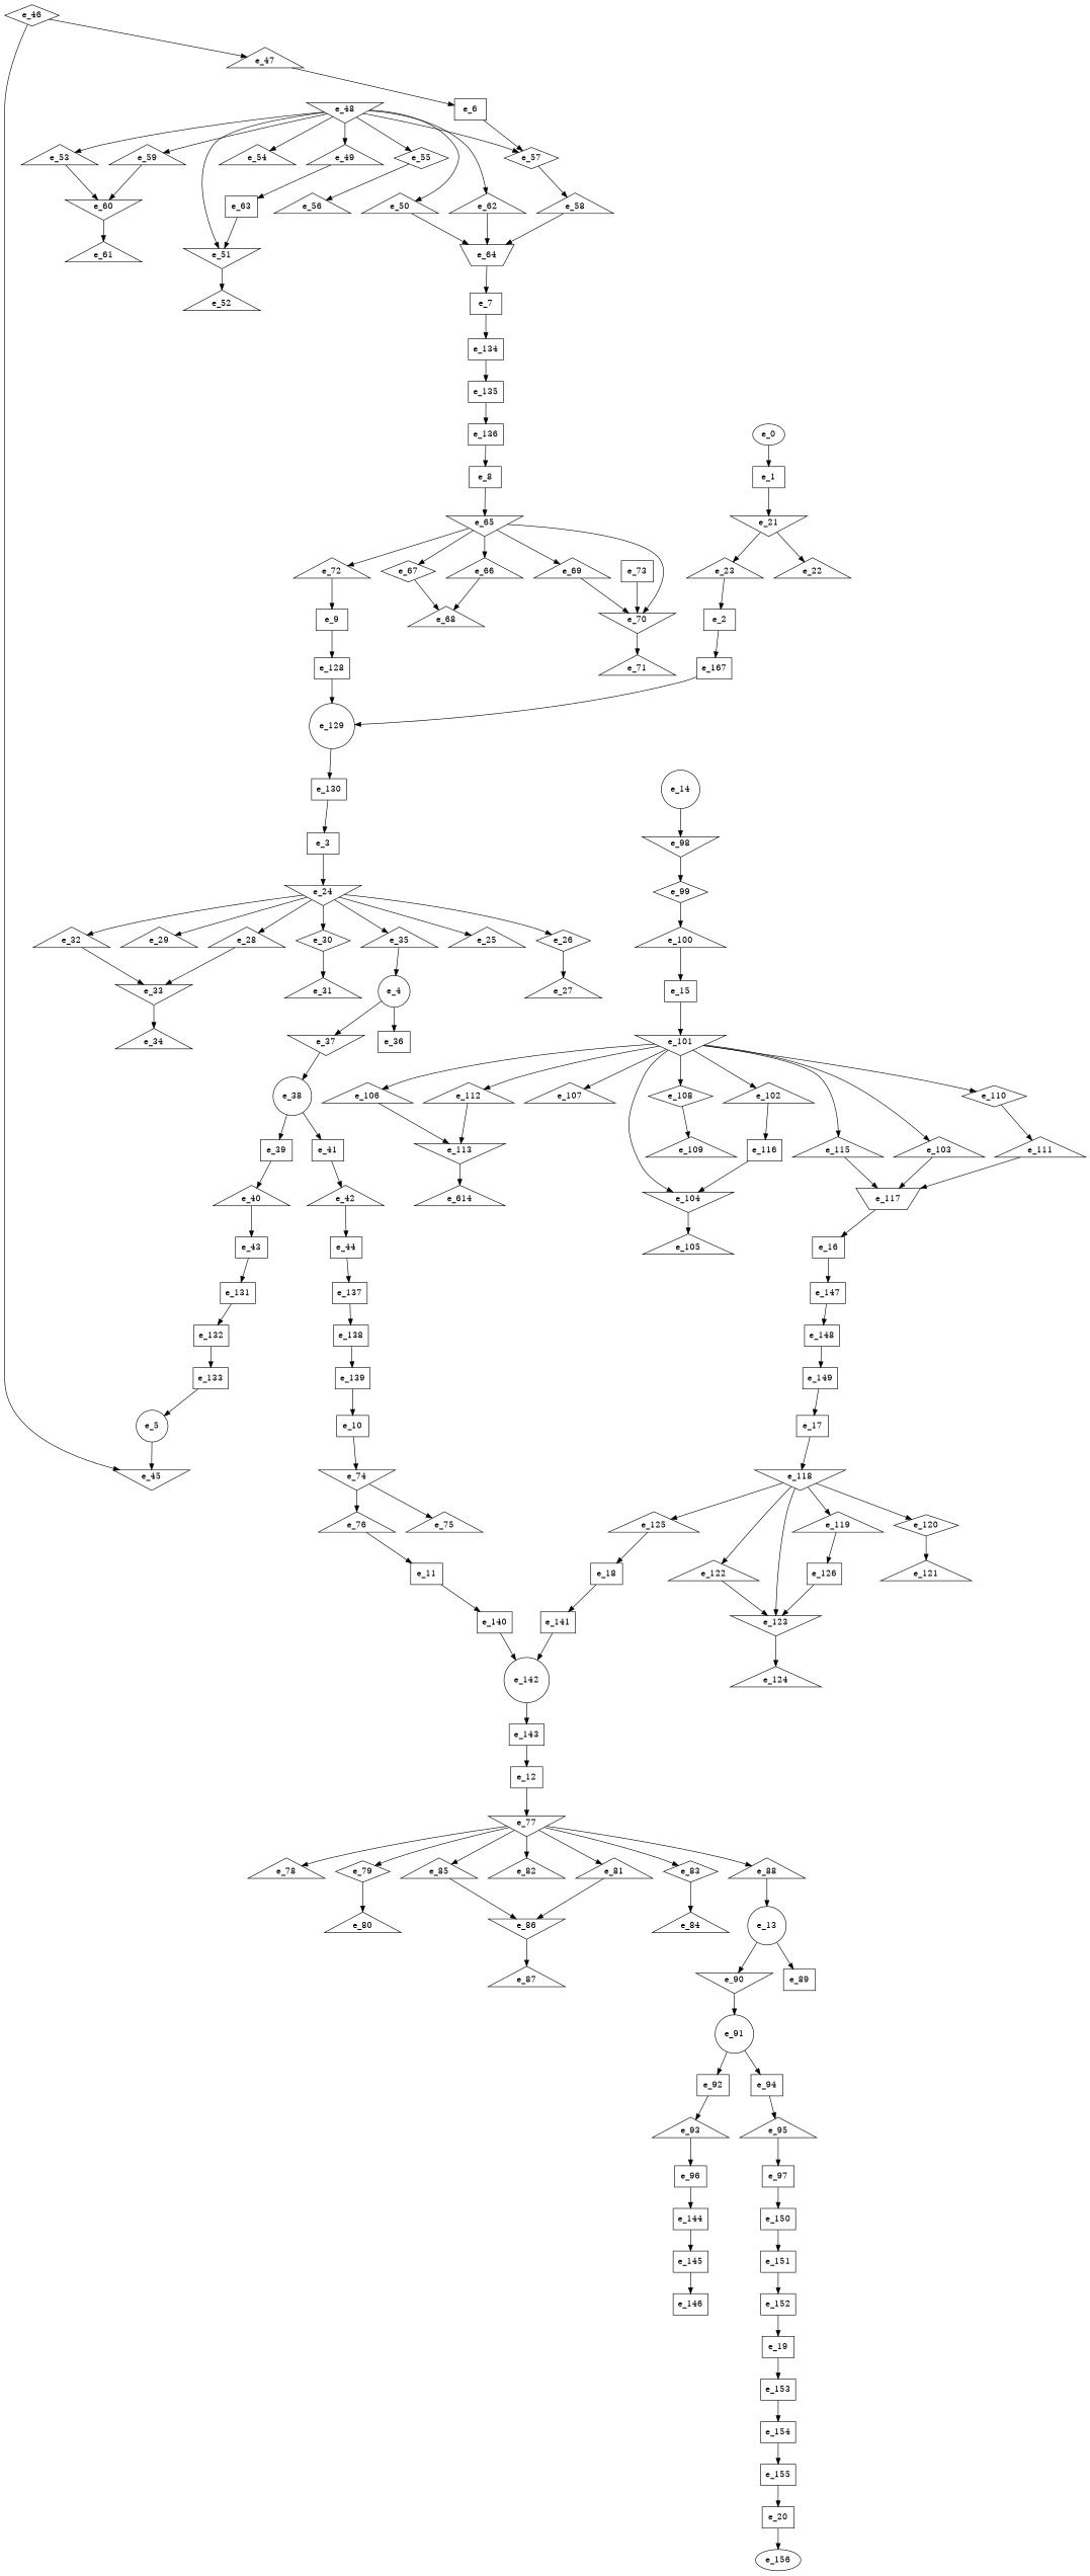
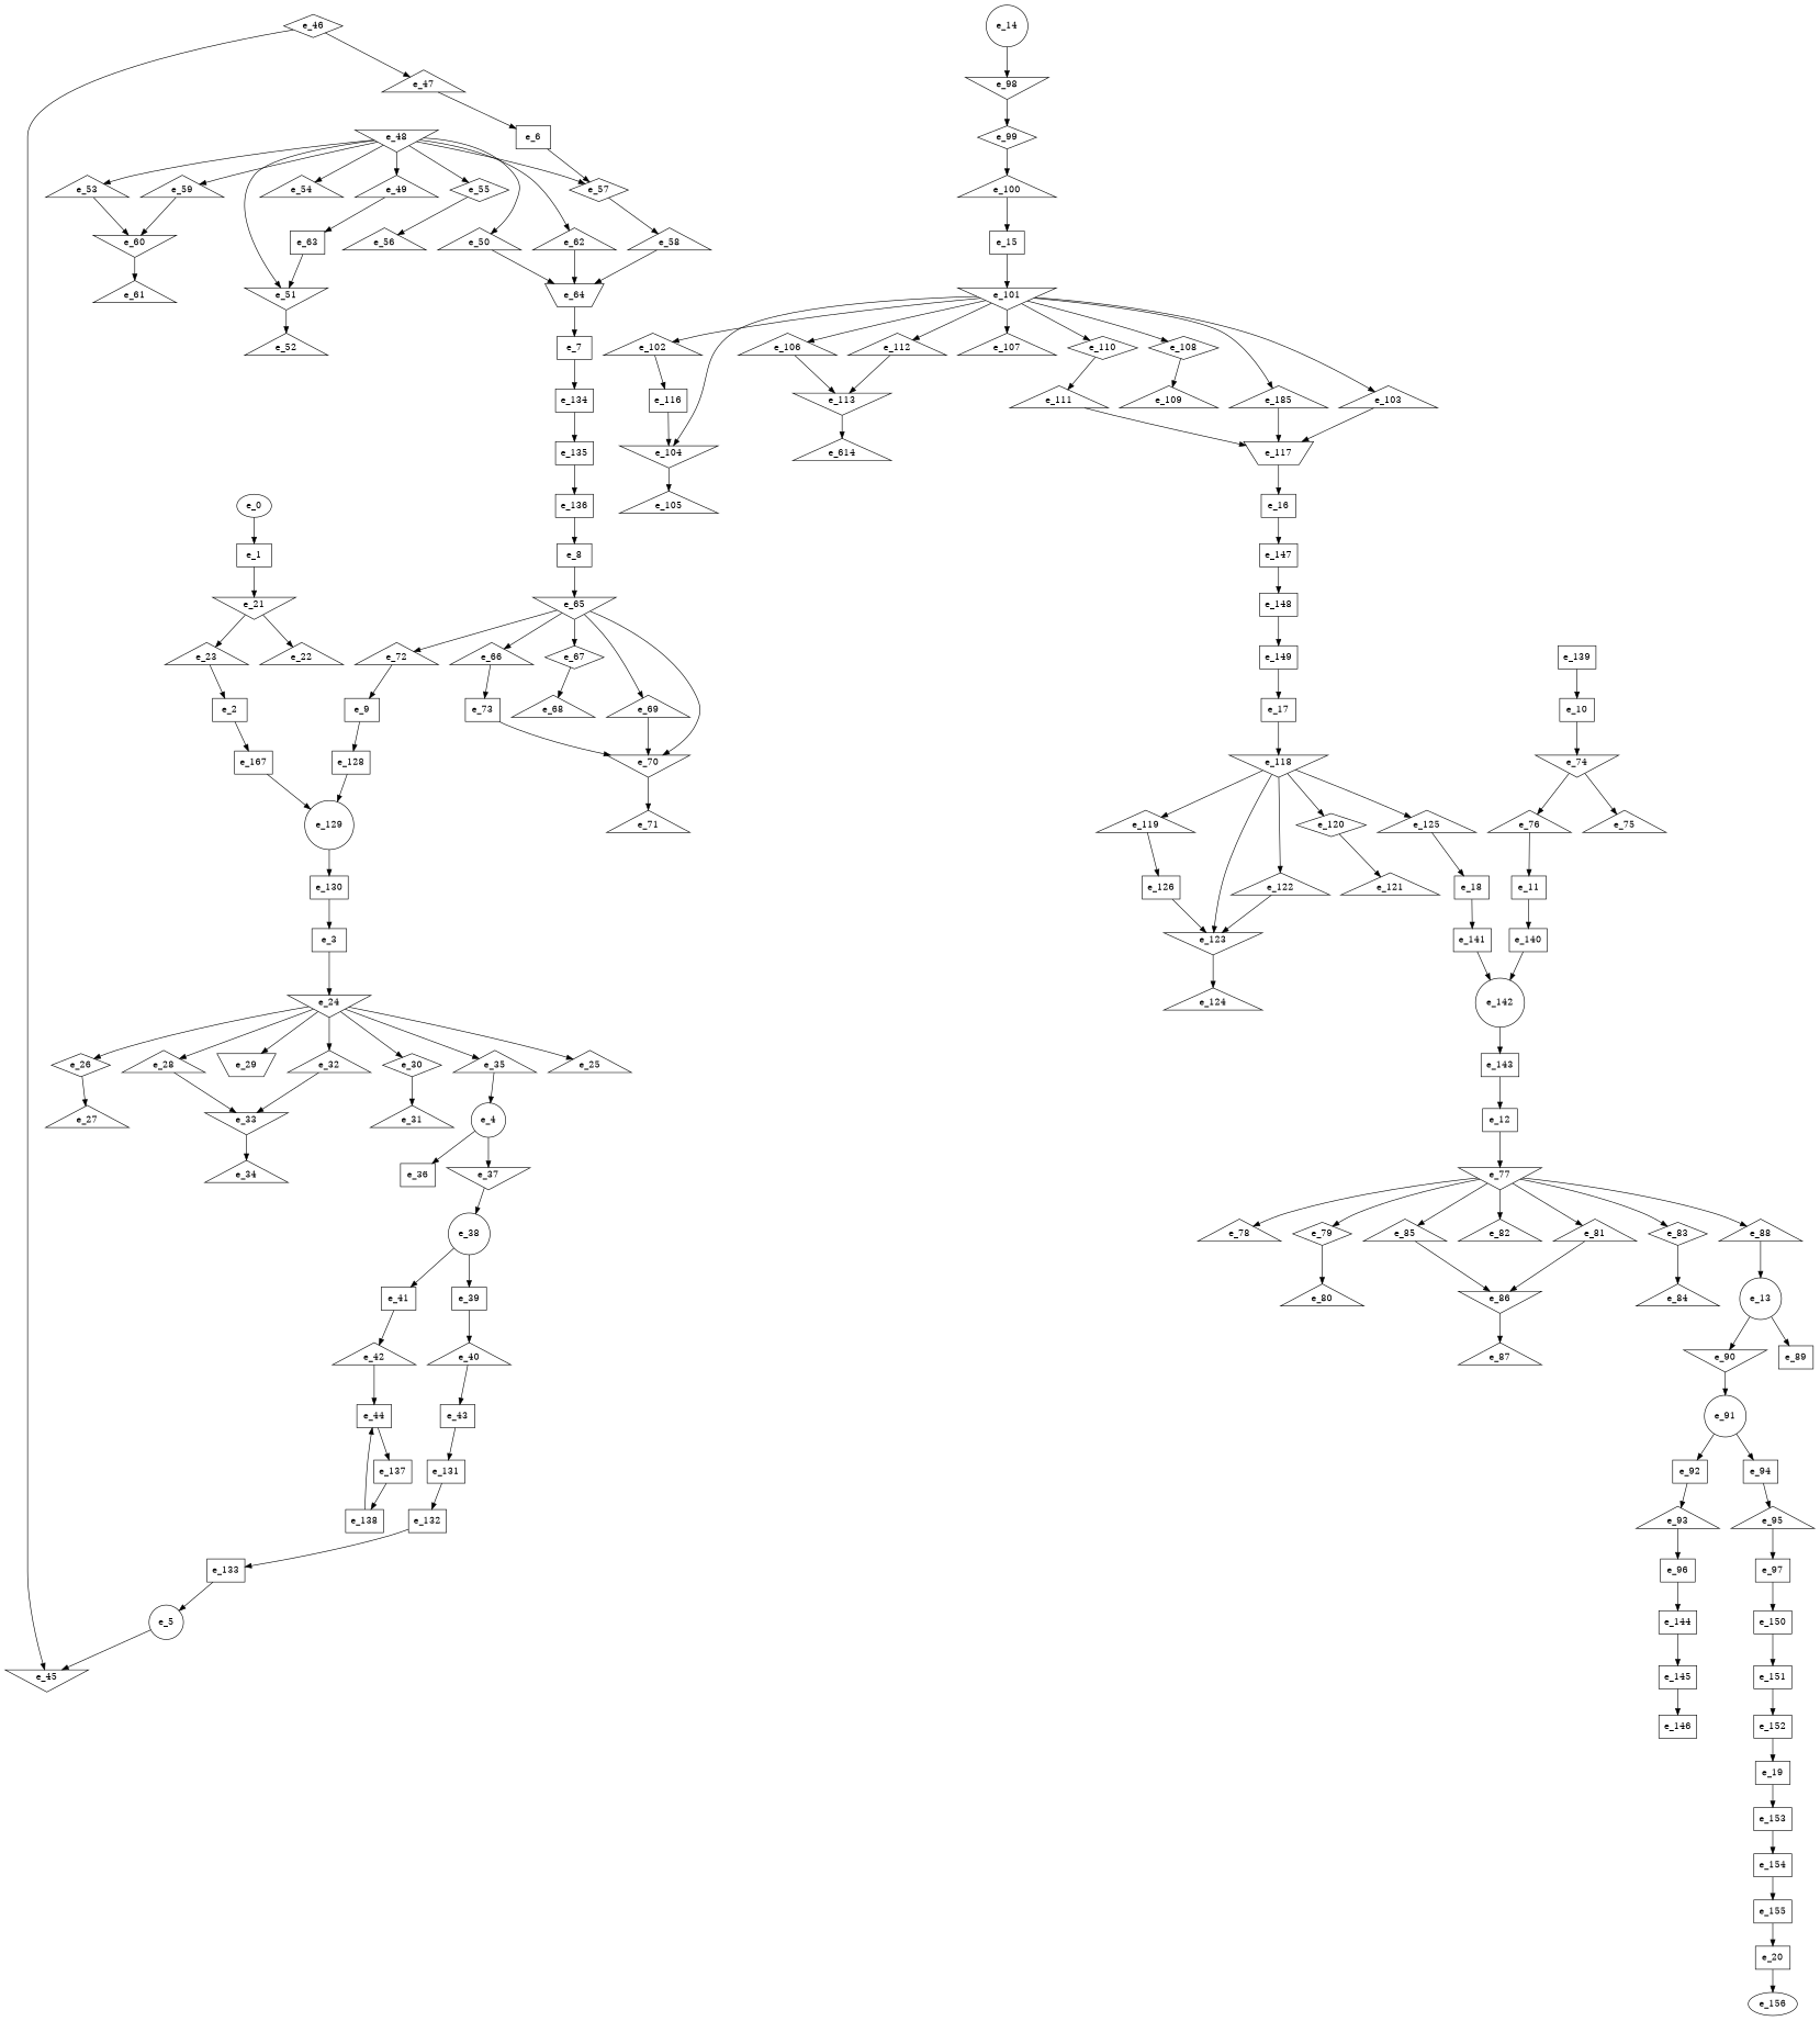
  digraph {
    node [shape=dot]
    e_21 [shape=invtriangle]
    e_1
    e_0 [shape=""]
    e_22 [shape=triangle]
    e_23 [shape=triangle]
    n6 [label=e_167]
    e_2
    e_129 [shape=circle]
    e_24 [shape=invtriangle]
    e_3
    e_25 [shape=triangle]
    e_26 [shape=diamond]
    e_28 [shape=triangle]
-   e_29 [shape=triangle]
+   e_29 [shape=invtrapezium]
    e_30 [shape=diamond]
    e_32 [shape=triangle]
    e_35 [shape=triangle]
    e_4 [shape=circle]
    e_36
    e_37 [shape=invtriangle]
    e_38 [shape=circle]
    e_5 [shape=circle]
    e_45 [shape=invtriangle]
    e_57 [shape=diamond]
    e_6
    e_48 [shape=invtriangle]
    e_49 [shape=triangle]
    e_50 [shape=triangle]
    e_51 [shape=invtriangle]
    e_53 [shape=triangle]
    e_54 [shape=triangle]
    e_55 [shape=diamond]
    e_59 [shape=triangle]
    e_62 [shape=triangle]
    e_7
    e_134
    e_135
    e_65 [shape=invtriangle]
    e_8
    e_66 [shape=triangle]
    e_67 [shape=diamond]
    e_69 [shape=triangle]
    e_70 [shape=invtriangle]
    e_72 [shape=triangle]
    e_9
    e_128
    e_74 [shape=invtriangle]
    e_10
    e_75 [shape=triangle]
    e_76 [shape=triangle]
    e_11
    e_140
    e_142 [shape=circle]
    e_77 [shape=invtriangle]
    e_12
    e_78 [shape=triangle]
    e_79 [shape=diamond]
    e_81 [shape=triangle]
    e_82 [shape=triangle]
    e_83 [shape=diamond]
    e_85 [shape=triangle]
    e_88 [shape=triangle]
    e_13 [shape=circle]
    e_89
    e_90 [shape=invtriangle]
    e_91 [shape=circle]
    e_14 [shape=circle]
    e_98 [shape=invtriangle]
    e_99 [shape=diamond]
    e_101 [shape=invtriangle]
    e_15
    e_102 [shape=triangle]
    e_103 [shape=triangle]
    e_104 [shape=invtriangle]
    e_106 [shape=triangle]
    e_107 [shape=triangle]
    e_108 [shape=diamond]
    e_110 [shape=diamond]
    e_112 [shape=triangle]
-   e_115 [shape=triangle]
+   e_115 [shape=triangle label=e_185]
    e_16
    e_147
    e_148
    e_118 [shape=invtriangle]
    e_17
    e_119 [shape=triangle]
    e_120 [shape=diamond]
    e_122 [shape=triangle]
    e_123 [shape=invtriangle]
    e_125 [shape=triangle]
    e_18
    e_141
    e_19
    e_153
    e_154
    e_156 [shape=""]
    e_20
    e_27 [shape=triangle]
    e_33 [shape=invtriangle]
    e_31 [shape=triangle]
    e_34 [shape=triangle]
    e_39
    e_41
    e_40 [shape=triangle]
    e_42 [shape=triangle]
    e_43
    e_131
    e_44
    e_137
    e_132
    e_138
    e_46 [shape=diamond]
    e_47 [shape=triangle]
    e_63
    e_64 [shape=invtrapezium]
    e_52 [shape=triangle]
    e_60 [shape=invtriangle]
    e_56 [shape=triangle]
    e_58 [shape=triangle]
    e_61 [shape=triangle]
    e_73
    e_68 [shape=triangle]
    e_71 [shape=triangle]
    e_80 [shape=triangle]
    e_86 [shape=invtriangle]
    e_84 [shape=triangle]
    e_87 [shape=triangle]
    e_92
    e_94
    e_93 [shape=triangle]
    e_95 [shape=triangle]
    e_96
    e_144
    e_97
    e_150
    e_145
    e_151
    e_100 [shape=triangle]
    e_116
    e_117 [shape=invtrapezium]
    e_105 [shape=triangle]
    e_113 [shape=invtriangle]
    e_109 [shape=triangle]
    e_111 [shape=triangle]
    n145 [label=e_614 shape=triangle]
    e_126
    e_121 [shape=triangle]
    e_124 [shape=triangle]
    e_130
    e_133
    e_136
    e_139
    e_143
    e_146
    e_149
    e_152
    e_155
    e_21 -> e_22
    e_21 -> e_23
    e_1 -> e_21
    e_0 -> e_1
    e_23 -> e_2
    n6 -> e_129
    e_2 -> n6
    e_129 -> e_130
    e_24 -> e_25
    e_24 -> e_26
    e_24 -> e_28
    e_24 -> e_29
    e_24 -> e_30
    e_24 -> e_32
    e_24 -> e_35
    e_3 -> e_24
    e_26 -> e_27
    e_28 -> e_33
    e_30 -> e_31
    e_32 -> e_33
    e_35 -> e_4
    e_4 -> e_36
    e_4 -> e_37
    e_37 -> e_38
    e_38 -> e_39
    e_38 -> e_41
    e_5 -> e_45
    e_57 -> e_58
    e_6 -> e_57
    e_48 -> e_57
    e_48 -> e_49
    e_48 -> e_50
    e_48 -> e_51
    e_48 -> e_53
    e_48 -> e_54
    e_48 -> e_55
    e_48 -> e_59
    e_48 -> e_62
    e_49 -> e_63
    e_50 -> e_64
    e_51 -> e_52
    e_53 -> e_60
    e_55 -> e_56
    e_59 -> e_60
    e_62 -> e_64
    e_7 -> e_134
    e_134 -> e_135
    e_135 -> e_136
    e_65 -> e_66
    e_65 -> e_67
    e_65 -> e_69
    e_65 -> e_70
    e_65 -> e_72
    e_8 -> e_65
-   e_66 -> e_68
+   e_66 -> e_73
    e_67 -> e_68
    e_69 -> e_70
    e_70 -> e_71
    e_72 -> e_9
    e_9 -> e_128
    e_128 -> e_129
    e_74 -> e_75
    e_74 -> e_76
    e_10 -> e_74
    e_76 -> e_11
    e_11 -> e_140
    e_140 -> e_142
    e_142 -> e_143
    e_77 -> e_78
    e_77 -> e_79
    e_77 -> e_81
    e_77 -> e_82
    e_77 -> e_83
    e_77 -> e_85
    e_77 -> e_88
    e_12 -> e_77
    e_79 -> e_80
    e_81 -> e_86
    e_83 -> e_84
    e_85 -> e_86
    e_88 -> e_13
    e_13 -> e_89
    e_13 -> e_90
    e_90 -> e_91
    e_91 -> e_92
    e_91 -> e_94
    e_14 -> e_98
    e_98 -> e_99
    e_99 -> e_100
    e_101 -> e_102
    e_101 -> e_103
    e_101 -> e_104
    e_101 -> e_106
    e_101 -> e_107
    e_101 -> e_108
    e_101 -> e_110
    e_101 -> e_112
    e_101 -> e_115
    e_15 -> e_101
    e_102 -> e_116
    e_103 -> e_117
    e_104 -> e_105
    e_106 -> e_113
    e_108 -> e_109
    e_110 -> e_111
    e_112 -> e_113
    e_115 -> e_117
    e_16 -> e_147
    e_147 -> e_148
    e_148 -> e_149
    e_118 -> e_119
    e_118 -> e_120
    e_118 -> e_122
    e_118 -> e_123
    e_118 -> e_125
    e_17 -> e_118
    e_119 -> e_126
    e_120 -> e_121
    e_122 -> e_123
    e_123 -> e_124
    e_125 -> e_18
    e_18 -> e_141
    e_141 -> e_142
    e_19 -> e_153
    e_153 -> e_154
    e_154 -> e_155
    e_20 -> e_156
    e_33 -> e_34
    e_39 -> e_40
    e_41 -> e_42
    e_40 -> e_43
    e_42 -> e_44
    e_43 -> e_131
    e_131 -> e_132
    e_44 -> e_137
    e_137 -> e_138
    e_132 -> e_133
-   e_138 -> e_139
+   e_138 -> e_44
    e_46 -> e_45
    e_46 -> e_47
    e_47 -> e_6
    e_63 -> e_51
    e_64 -> e_7
    e_60 -> e_61
    e_58 -> e_64
    e_73 -> e_70
    e_86 -> e_87
    e_92 -> e_93
    e_94 -> e_95
    e_93 -> e_96
    e_95 -> e_97
    e_96 -> e_144
    e_144 -> e_145
    e_97 -> e_150
    e_150 -> e_151
    e_145 -> e_146
    e_151 -> e_152
    e_100 -> e_15
    e_116 -> e_104
    e_117 -> e_16
    e_113 -> n145
    e_111 -> e_117
    e_126 -> e_123
    e_130 -> e_3
    e_133 -> e_5
    e_136 -> e_8
    e_139 -> e_10
    e_143 -> e_12
    e_149 -> e_17
    e_152 -> e_19
    e_155 -> e_20
  }
